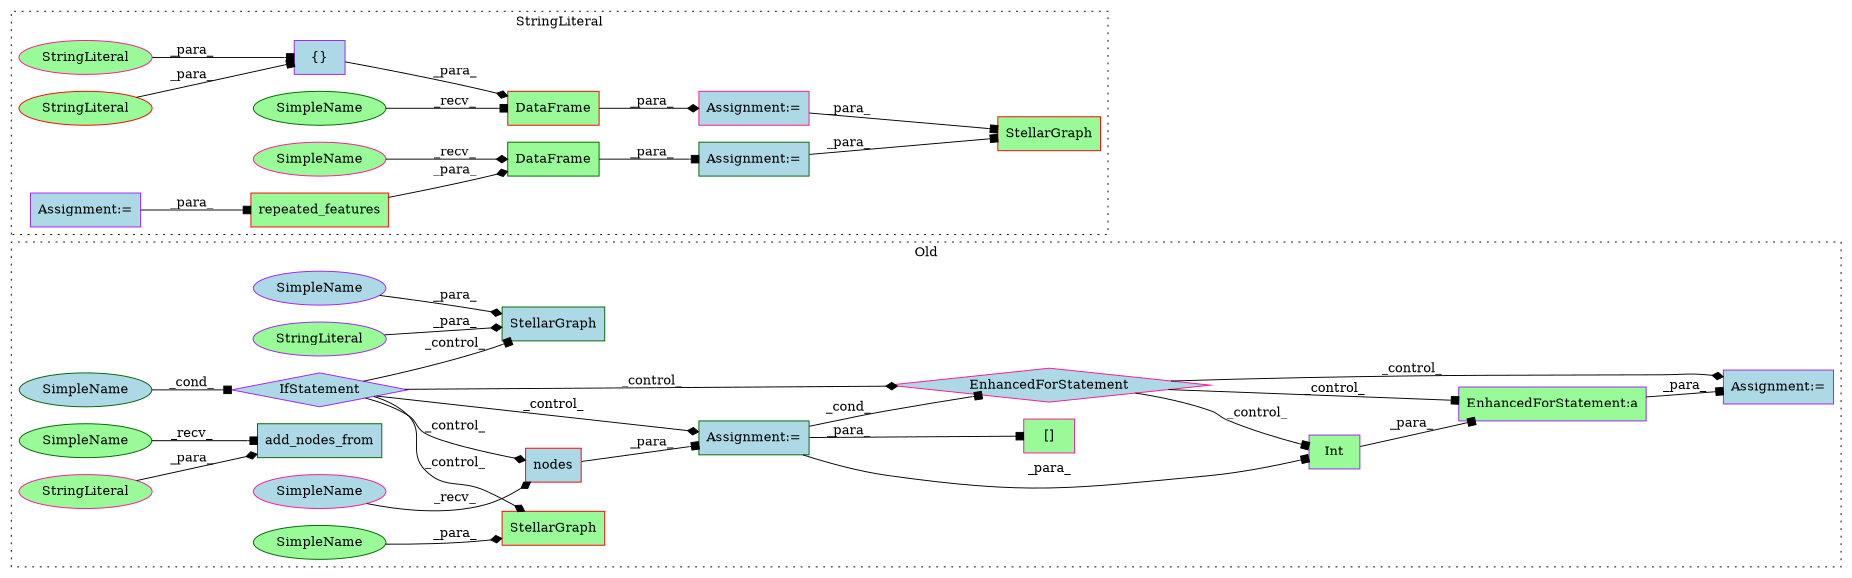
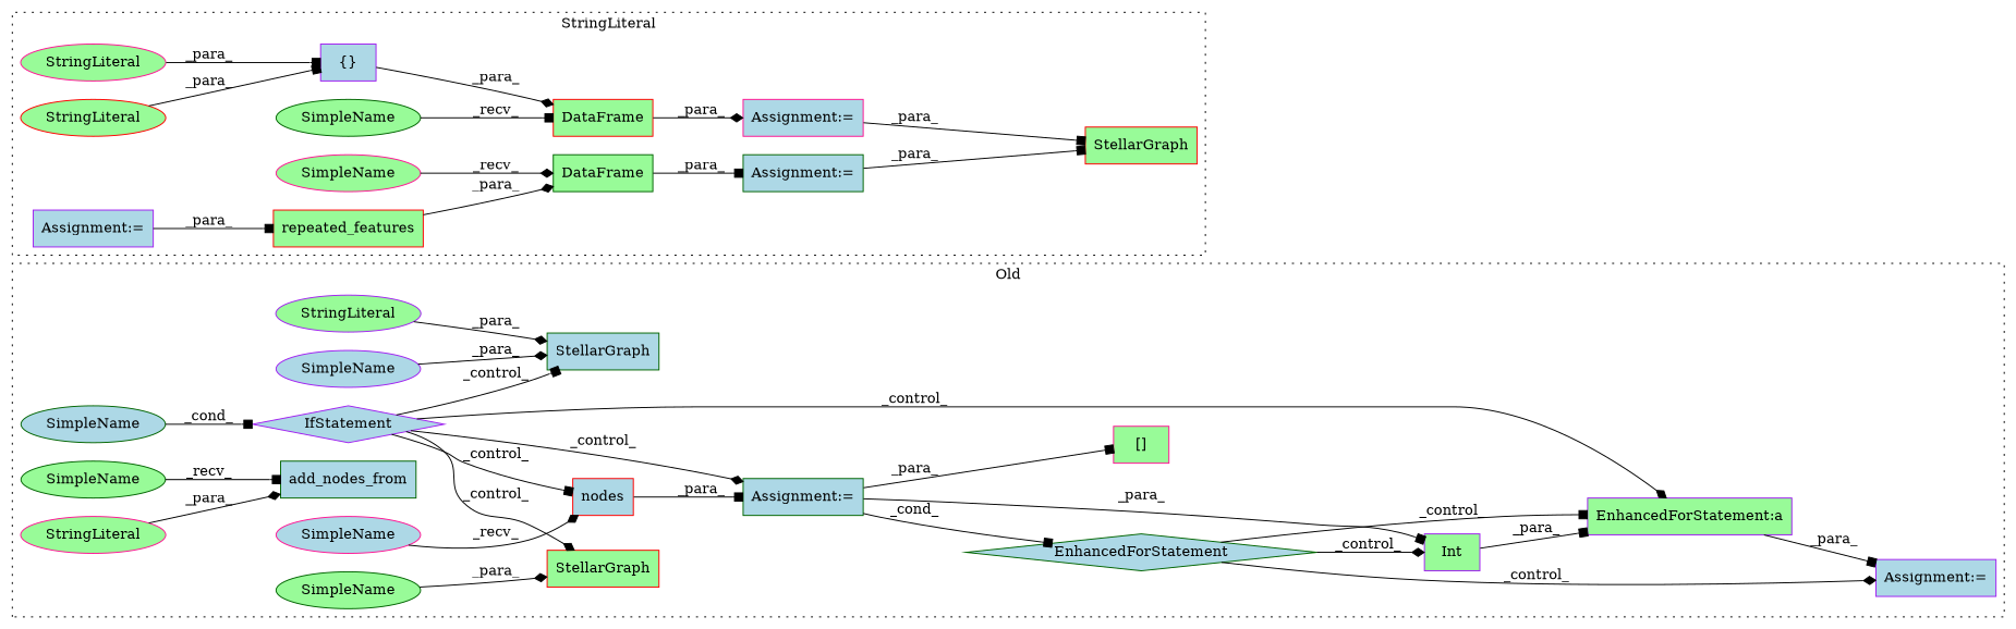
  digraph {
    rankdir=LR
    node [a=32 color=darkgreen fillcolor=palegreen l=1 s="1544,1638" shape=box style=filled]
    edge [arrowhead=box]
    n1 [color=red fillcolor=lightblue l="6,1" label=nodes s="1627,1637"]
    n2 [fillcolor=lightblue l="13,1" label=StellarGraph s="1765,1789"]
-   n3 [a=70 color=deeppink fillcolor=lightblue l="69,2" label=EnhancedForStatement shape=diamond]
+   n3 [a=70 fillcolor=lightblue l="69,2" label=EnhancedForStatement shape=diamond]
    n4 [a=2 color=deeppink l="21,1" label="[]" s="1715,1738"]
    n5 [a=7 fillcolor=lightblue l="69,2" label="Assignment:="]
    n6 [color=purple l="4,1" label=Int s="1695,1700"]
    n7 [a=27 color=purple l=3 label="EnhancedForStatement:a" s=1701]
    n8 [a=45 color=purple l=9 label=StringLiteral s=1780 shape=ellipse]
    n9 [a=7 color=purple fillcolor=lightblue label="Assignment:=" s=1693]
    n10 [fillcolor=lightblue l="15,1" label=add_nodes_from s="1336,1368"]
    n11 [a=45 color=deeppink l=4 label=StringLiteral s=1364 shape=ellipse]
    n12 [a=25 color=purple fillcolor=lightblue l="4,2" label=IfStatement s="1502,1534" shape=diamond]
    n13 [a=42 fillcolor=lightblue label=SimpleName shape=ellipse l="" s=""]
    n14 [color=red l="13,1" label=StellarGraph s="1814,1828"]
    n15 [a=42 label=SimpleName s=1827 shape=ellipse]
    n16 [a=42 label=SimpleName s=1334 shape=ellipse]
    n17 [a=42 color=deeppink fillcolor=lightblue label=SimpleName s=1625 shape=ellipse]
    n18 [a=42 color=purple fillcolor=lightblue label=SimpleName s=1778 shape=ellipse]
    n19 [color=red l="13,1" label=StellarGraph s="1798,1822"]
    n20 [a=4 color=purple fillcolor=lightblue l="1,1" label="{}" s="1759,1777"]
    n21 [l="10,1" label=DataFrame s="1429,1510"]
    n22 [a=45 color=red l=8 label=StringLiteral s=1760 shape=ellipse]
    n23 [a=45 color=deeppink l=8 label=StringLiteral s=1769 shape=ellipse]
    n24 [a=7 color=deeppink fillcolor=lightblue label="Assignment:=" s=1618]
    n25 [color=red l="18,1" label=repeated_features s="1439,1496"]
    n26 [a=7 color=purple fillcolor=lightblue l=20 label="Assignment:=" s=1135]
    n27 [a=7 fillcolor=lightblue label="Assignment:=" s=1409]
    n28 [color=red l="10,1" label=DataFrame s="1638,1778"]
    n29 [a=42 l=6 label=SimpleName s=1631 shape=ellipse]
    n30 [a=42 color=deeppink l=6 label=SimpleName s=1422 shape=ellipse]
    subgraph cluster_1 {
      label=Old
      style=dotted
      n1
      n2
      n3
      n4
      n5
      n6
      n7
      n8
      n9
      n10
      n11
      n12
      n13
      n14
      n15
      n16
      n17
      n18
    }
    subgraph cluster_2 {
      label=StringLiteral
      style=dotted
      n19
      n20
      n21
      n22
      n23
      n24
      n25
      n26
      n27
      n28
      n29
      n30
    }
    n1 -> n5 [label=_para_]
-   n3 -> n6 [label=_control_]
+   n3 -> n6 [arrowhead=diamond label=_control_]
    n3 -> n7 [label=_control_]
    n3 -> n9 [arrowhead=diamond label=_control_]
    n5 -> n3 [label=_cond_]
    n5 -> n4 [label=_para_]
    n5 -> n6 [label=_para_]
    n6 -> n7 [label=_para_]
    n7 -> n9 [label=_para_]
    n8 -> n2 [arrowhead=diamond label=_para_]
    n11 -> n10 [arrowhead=diamond label=_para_]
-   n12 -> n1 [arrowhead=diamond label=_control_]
+   n12 -> n1 [label=_control_]
    n12 -> n2 [label=_control_]
-   n12 -> n3 [arrowhead=diamond label=_control_]
+   n12 -> n7 [arrowhead=diamond label=_control_]
    n12 -> n5 [arrowhead=diamond label=_control_]
    n12 -> n14 [arrowhead=diamond label=_control_]
    n13 -> n12 [label=_cond_]
    n15 -> n14 [arrowhead=diamond label=_para_]
    n16 -> n10 [label=_recv_]
    n17 -> n1 [arrowhead=diamond label=_recv_]
    n18 -> n2 [arrowhead=diamond label=_para_]
    n20 -> n28 [arrowhead=diamond label=_para_]
    n21 -> n27 [label=_para_]
    n22 -> n20 [label=_para_]
    n23 -> n20 [label=_para_]
    n24 -> n19 [label=_para_]
    n25 -> n21 [arrowhead=diamond label=_para_]
    n26 -> n25 [label=_para_]
    n27 -> n19 [label=_para_]
    n28 -> n24 [arrowhead=diamond label=_para_]
    n29 -> n28 [label=_recv_]
    n30 -> n21 [arrowhead=diamond label=_recv_]
  }
